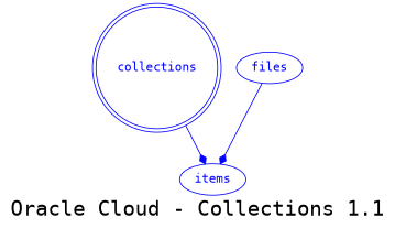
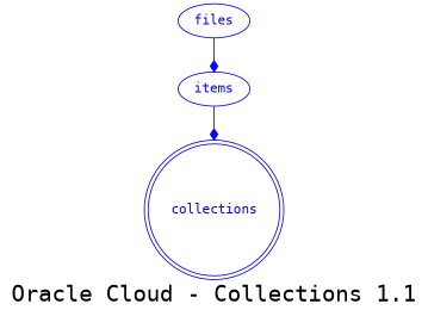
  digraph {
    fontname="DejaVu Sans Mono"
    fontsize=24
    label="Oracle Cloud - Collections 1.1"
    splines=true
    node [color=blue fontcolor=blue fontname="DejaVu Sans Mono" shape=ellipse]
    edge [arrowhead=diamond arrowtail=none color=blue fontcolor=blue fontname="DejaVu Sans Mono"]
    collections [shape=doublecircle]
    files
    items
    files -> items
-   collections -> items
+   items -> collections
  }
